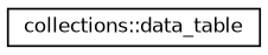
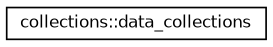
  digraph {
    rankdir=LR
-   n1 [color=black fillcolor=white fontname=Helvetica fontsize=10 height=0.2 label="collections::data_table" shape=record style=filled width=0.4]
+   n1 [color=black fillcolor=white fontname=Helvetica fontsize=10 height=0.2 label="collections::data_collections" shape=record style=filled width=0.4]
  }
